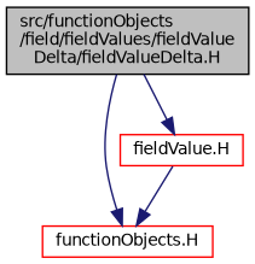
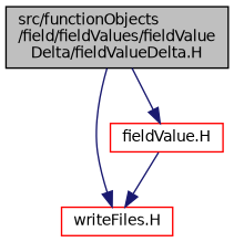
  digraph {
    node [color=red fontname=Helvetica fontsize=10 shape=record]
    edge [color=midnightblue fontname=Helvetica fontsize=10 labelfontname=Helvetica labelfontsize=10 style=solid]
    n1 [color=black fillcolor=grey75 fontcolor=black height=0.2 label="src/functionObjects\l/field/fieldValues/fieldValue\lDelta/fieldValueDelta.H" style=filled width=0.4]
-   n2 [height=0.2 label="functionObjects.H" width=0.4]
+   n2 [height=0.2 label="writeFiles.H" width=0.4]
    n3 [height=0.2 label="fieldValue.H" width=0.4]
    n1 -> n2
    n1 -> n3
    n3 -> n2
  }
